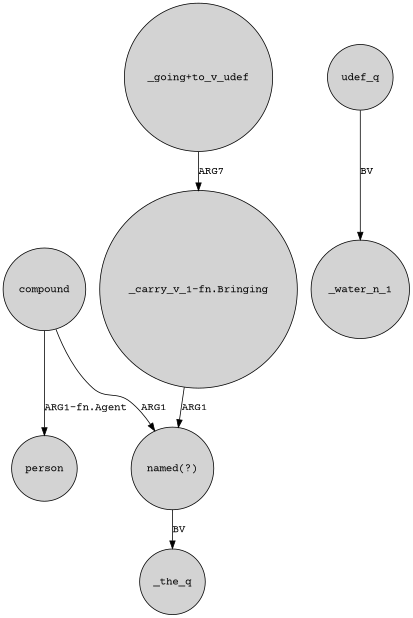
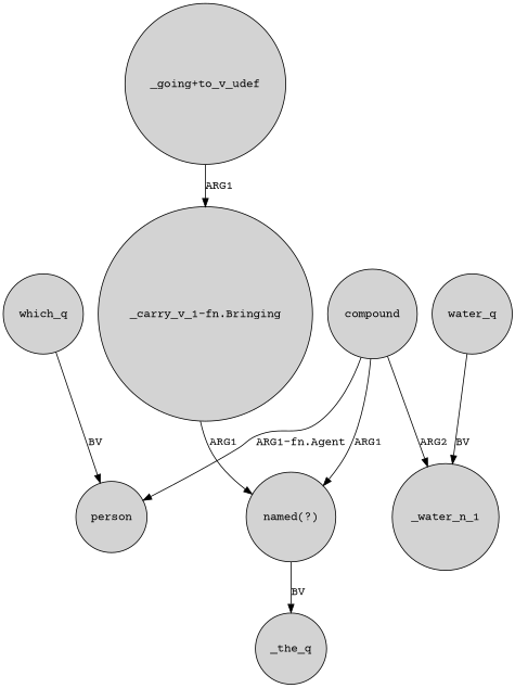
  digraph {
    fontname="Courier Prime"
    node [fontname="Courier Prime" shape=circle style=filled]
    edge [fontname="Courier Prime"]
+   which_q
    person
    "_carry_v_1-fn.Bringing"
    "named(?)"
    _the_q
    compound
    _water_n_1
-   udef_q
+   udef_q [label=water_q]
    n9 [label="_going+to_v_udef"]
+   which_q -> person [label=BV]
    "_carry_v_1-fn.Bringing" -> "named(?)" [label=ARG1]
    "named(?)" -> _the_q [label=BV]
    compound -> person [label="ARG1-fn.Agent"]
    compound -> "named(?)" [label=ARG1]
+   compound -> _water_n_1 [label=ARG2]
    udef_q -> _water_n_1 [label=BV]
-   n9 -> "_carry_v_1-fn.Bringing" [label=ARG7]
+   n9 -> "_carry_v_1-fn.Bringing" [label=ARG1]
  }
